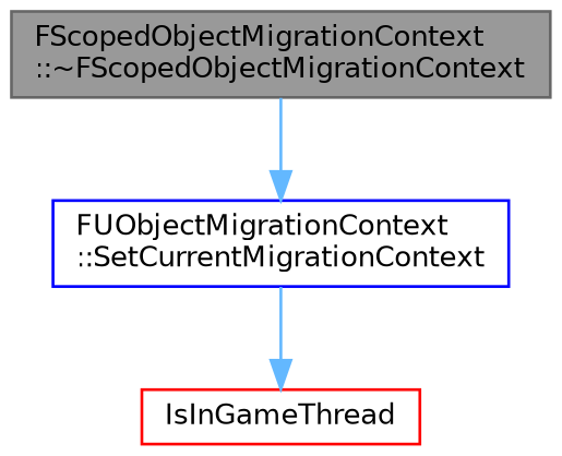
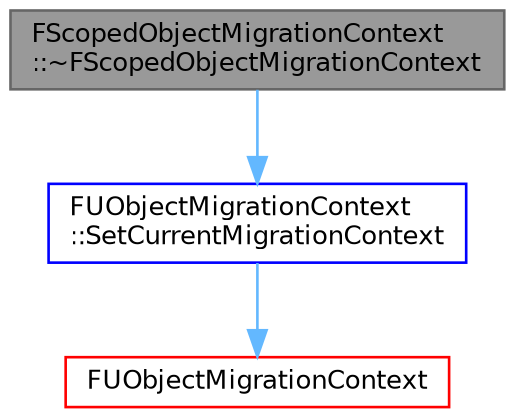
  digraph {
    rankdir=TB
    node [fillcolor=white fontname=Helvetica fontsize=10 shape=box style=filled]
    edge [color=steelblue1 fontname=Helvetica fontsize=10 labelfontname=Helvetica labelfontsize=10 style=solid]
    n1 [color=gray40 fillcolor=grey60 fontcolor=black height=0.2 label="FScopedObjectMigrationContext\l::~FScopedObjectMigrationContext" width=0.4]
    n2 [color=blue height=0.2 label="FUObjectMigrationContext\l::SetCurrentMigrationContext" width=0.4]
-   n3 [color=red height=0.2 label=IsInGameThread width=0.4]
+   n3 [color=red height=0.2 label=FUObjectMigrationContext width=0.4]
    n1 -> n2
    n2 -> n3
  }
